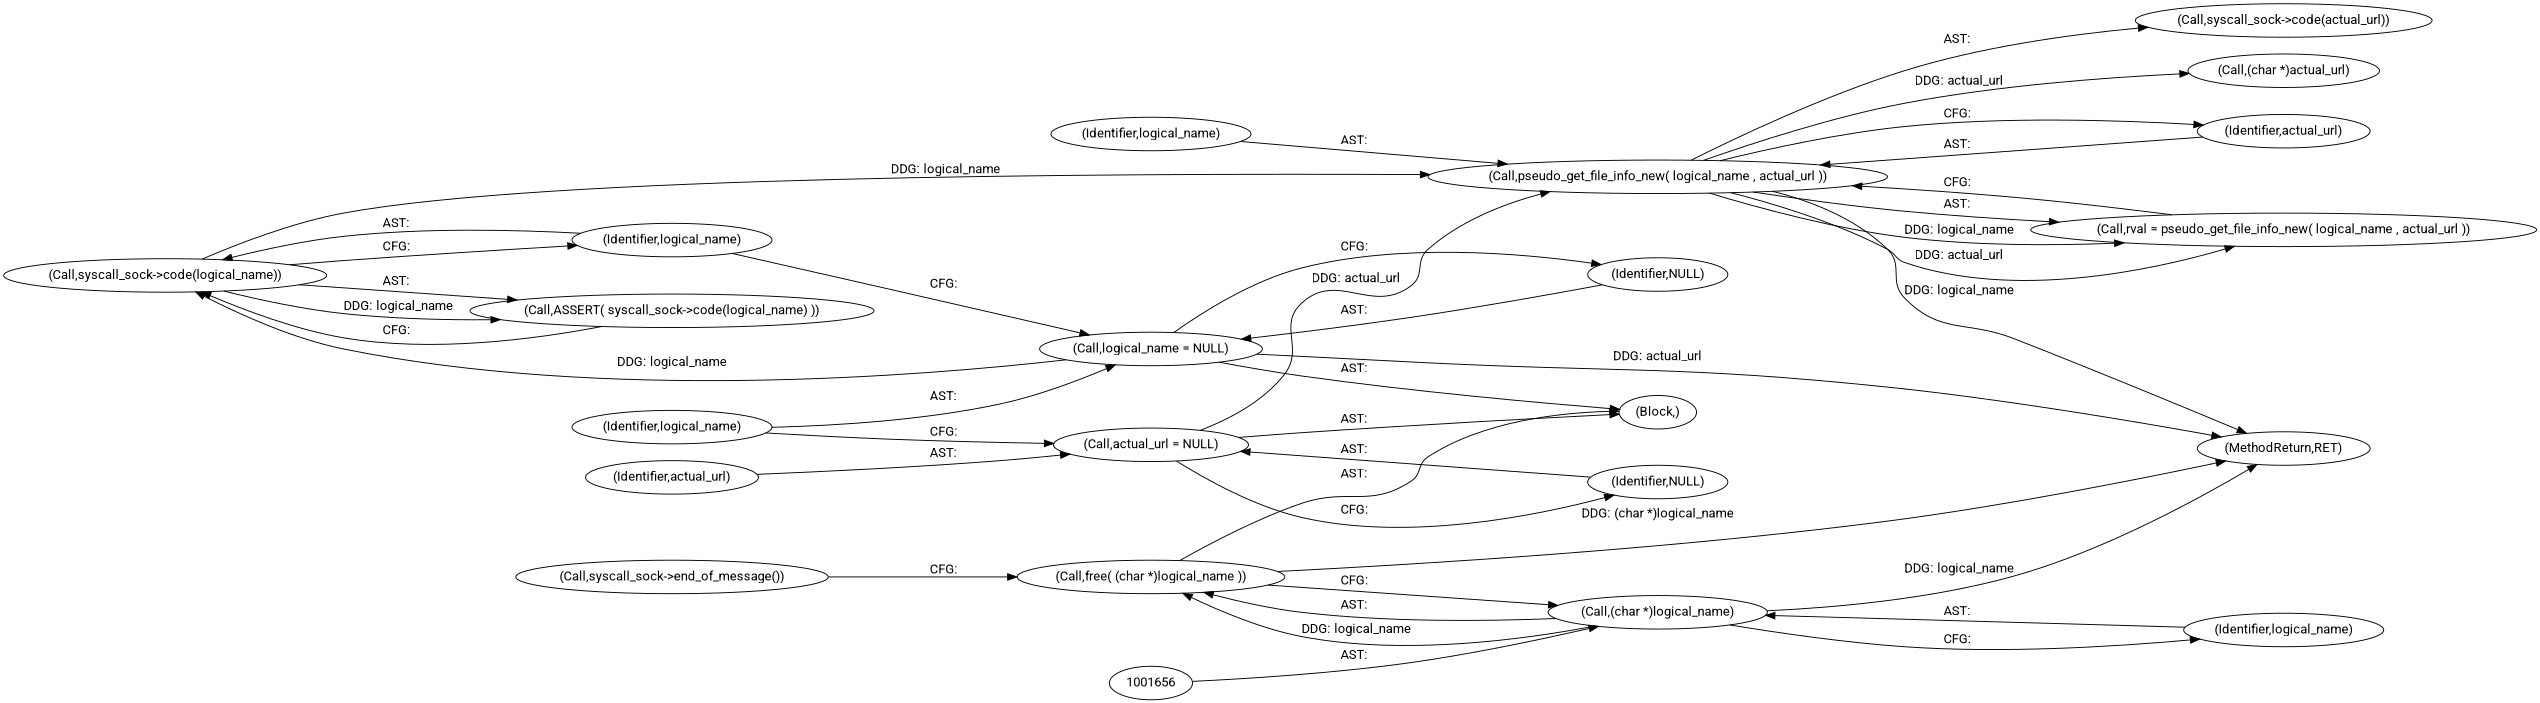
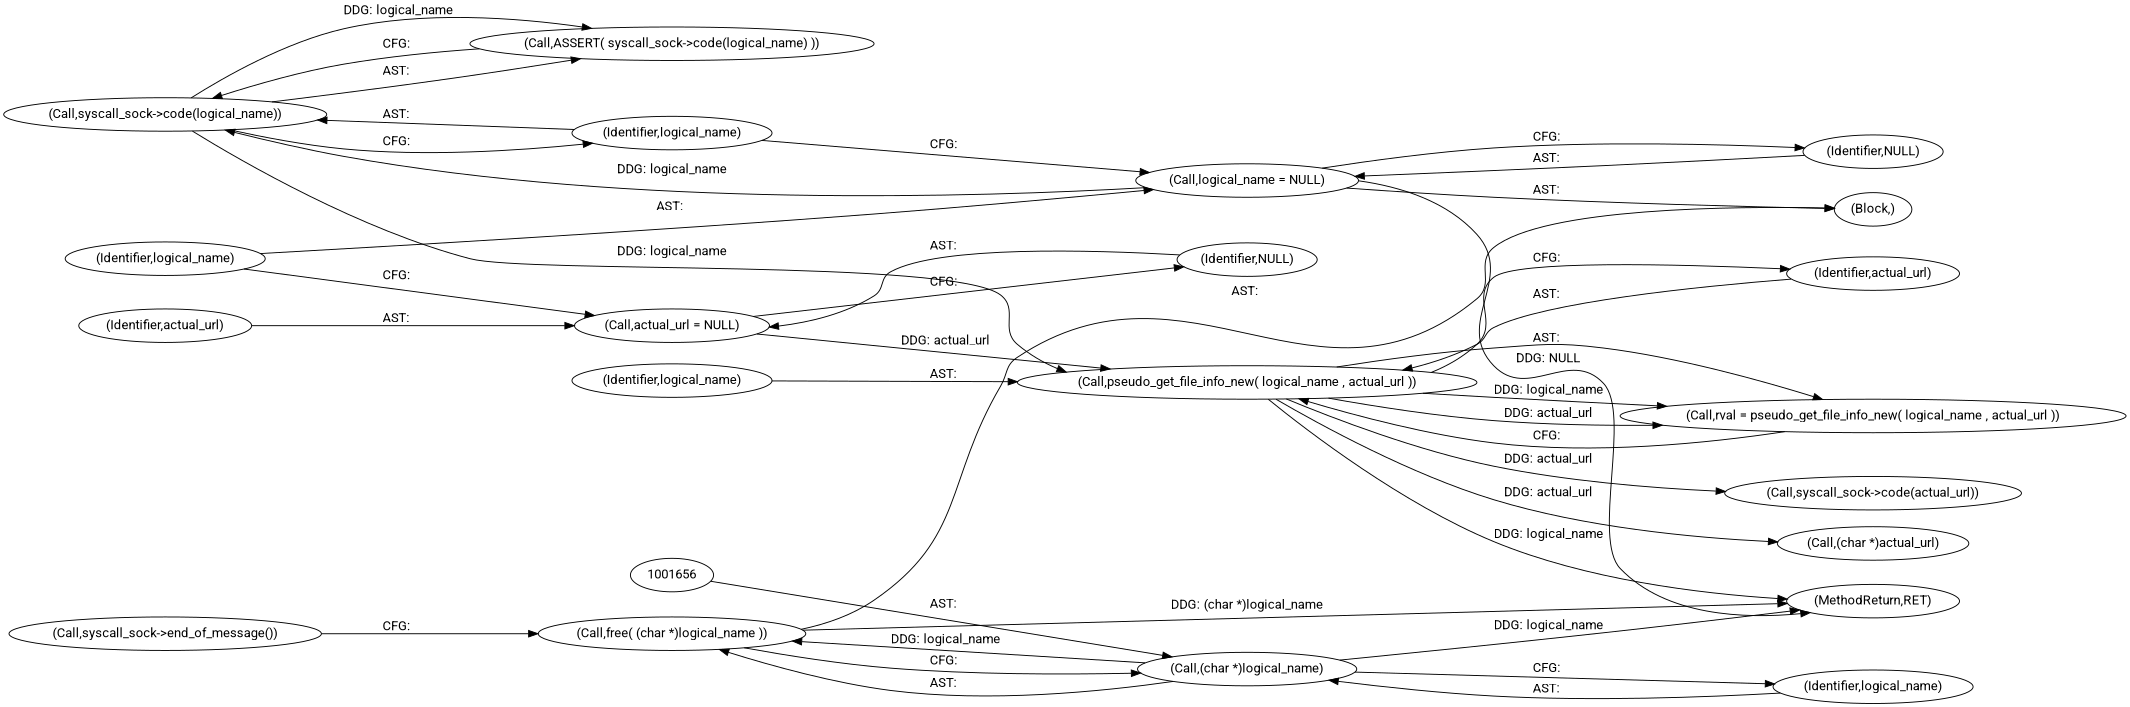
  digraph {
    fontname=Roboto
    rankdir=LR
    node [fontname=Roboto]
    edge [fontname=Roboto]
    n1 [label="(Call,free( (char *)logical_name ))"]
    n2 [label="(Call,(char *)logical_name)"]
    n3 [label="(Block,)"]
    n4 [label="(MethodReturn,RET)"]
    n5 [label="(Identifier,logical_name)"]
    n6 [label="(Call,pseudo_get_file_info_new( logical_name , actual_url ))"]
    n7 [label="(Call,rval = pseudo_get_file_info_new( logical_name , actual_url ))"]
    n8 [label="(Call,syscall_sock->code(actual_url))"]
    n9 [label="(Call,(char *)actual_url)"]
    n10 [label="(Identifier,actual_url)"]
    n11 [label="(Call,syscall_sock->code(logical_name))"]
    n12 [label="(Identifier,logical_name)"]
    n13 [label="(Call,ASSERT( syscall_sock->code(logical_name) ))"]
    n14 [label="(Call,logical_name = NULL)"]
    n15 [label="(Identifier,NULL)"]
    n16 [label="(Call,actual_url = NULL)"]
    n17 [label="(Identifier,NULL)"]
    n18 [label="(Identifier,logical_name)"]
    n19 [label="(Identifier,actual_url)"]
    n20 [label="(Call,syscall_sock->end_of_message())"]
    n21 [label="(Identifier,logical_name)"]
    1001656
    n1 -> n2 [label="CFG: "]
    n1 -> n3 [label="AST: "]
    n1 -> n4 [label="DDG: (char *)logical_name"]
    n2 -> n1 [label="AST: "]
    n2 -> n1 [label="DDG: logical_name"]
    n2 -> n4 [label="DDG: logical_name"]
    n2 -> n5 [label="CFG: "]
    n5 -> n2 [label="AST: "]
    n6 -> n4 [label="DDG: logical_name"]
    n6 -> n7 [label="AST: "]
    n6 -> n7 [label="DDG: logical_name"]
    n6 -> n7 [label="DDG: actual_url"]
-   n6 -> n8 [label="AST: "]
+   n6 -> n8 [label="DDG: actual_url"]
    n6 -> n9 [label="DDG: actual_url"]
    n6 -> n10 [label="CFG: "]
    n7 -> n6 [label="CFG: "]
    n10 -> n6 [label="AST: "]
    n11 -> n6 [label="DDG: logical_name"]
    n11 -> n12 [label="CFG: "]
    n11 -> n13 [label="AST: "]
    n11 -> n13 [label="DDG: logical_name"]
    n12 -> n11 [label="AST: "]
    n12 -> n14 [label="CFG: "]
    n13 -> n11 [label="CFG: "]
    n14 -> n3 [label="AST: "]
-   n14 -> n4 [label="DDG: actual_url"]
+   n14 -> n4 [label="DDG: NULL"]
    n14 -> n11 [label="DDG: logical_name"]
    n14 -> n15 [label="CFG: "]
    n15 -> n14 [label="AST: "]
-   n16 -> n3 [label="AST: "]
    n16 -> n6 [label="DDG: actual_url"]
    n16 -> n17 [label="CFG: "]
    n17 -> n16 [label="AST: "]
    n18 -> n6 [label="AST: "]
    n19 -> n16 [label="AST: "]
    n20 -> n1 [label="CFG: "]
    n21 -> n14 [label="AST: "]
    n21 -> n16 [label="CFG: "]
    1001656 -> n2 [label="AST: "]
  }
